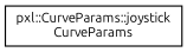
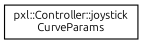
  digraph {
    rankdir=LR
    fontname=Ubuntu
-   n1 [color=black fillcolor=white fontname=Ubuntu fontsize=10 height=0.2 label="pxl::CurveParams::joystick\lCurveParams" shape=record style=filled width=0.4]
+   n1 [color=black fillcolor=white fontname=Ubuntu fontsize=10 height=0.2 label="pxl::Controller::joystick\lCurveParams" shape=record style=filled width=0.4]
  }
